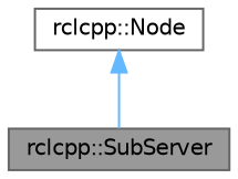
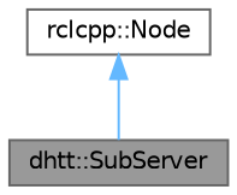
  digraph {
    node [color=gray40 fontname=Helvetica fontsize=10 shape=box style=filled]
-   n1 [fillcolor=grey60 fontcolor=black height=0.2 label="rclcpp::SubServer" width=0.4]
+   n1 [fillcolor=grey60 fontcolor=black height=0.2 label="dhtt::SubServer" width=0.4]
    n2 [fillcolor=white height=0.2 label="rclcpp::Node" width=0.4]
    n2 -> n1 [color=steelblue1 dir=back fontname=Helvetica fontsize=10 labelfontname=Helvetica labelfontsize=10 style=solid]
  }
